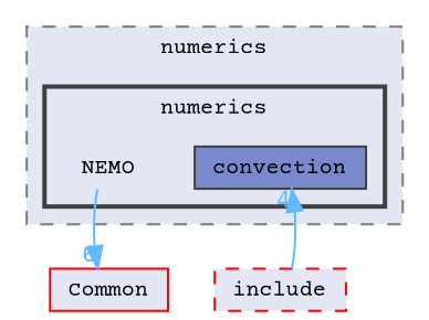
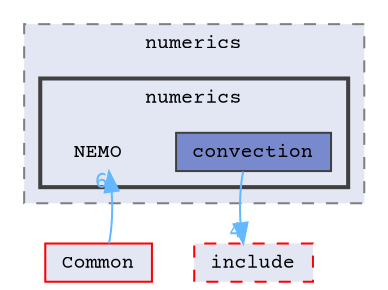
  digraph {
    compound=true
    fontname="Courier Prime"
    node [fontname="Courier Prime" fontsize=10 shape=box color=red fillcolor="#e3e7f4" style=filled]
    edge [color=steelblue1 fontcolor=steelblue1 fontname="Courier Prime" fontsize=10 labeldistance=1.5 labelfontname=Helvetica labelfontsize=10]
    n1 [height=0.2 label=NEMO shape=plaintext width=0.4 color="" fillcolor="" style=""]
    n2 [color=grey25 fillcolor="#788acd" height=0.2 label=convection width=0.4]
    n3 [height=0.2 label=Common width=0.4]
    n4 [height=0.2 label=include style="filled,dashed" width=0.4]
    subgraph cluster_1 {
      bgcolor="#e3e7f4"
      fontsize=10
      label=numerics
      pencolor=grey50
      style="filled,dashed"
      subgraph cluster_2 {
        bgcolor="#e3e7f4"
        fontsize=10
        label=numerics
        pencolor=grey25
        style="filled,bold"
        n1
        n2
      }
    }
-   n1 -> n3 [headlabel=6]
-   n4 -> n2 [headlabel=4]
+   n3 -> n1 [headlabel=6]
+   n2 -> n4 [headlabel=4]
  }
